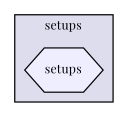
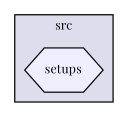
  digraph {
    compound=true
    fontname="Playfair Display"
    n1 [fillcolor="#eeeeff" fontname="Playfair Display" fontsize=10 label=setups pencolor=black shape=hexagon style=filled]
    subgraph cluster_1 {
      bgcolor="#ddddee"
      fontsize=10
-     label=setups
+     label=src
      pencolor=black
      n1
    }
  }
